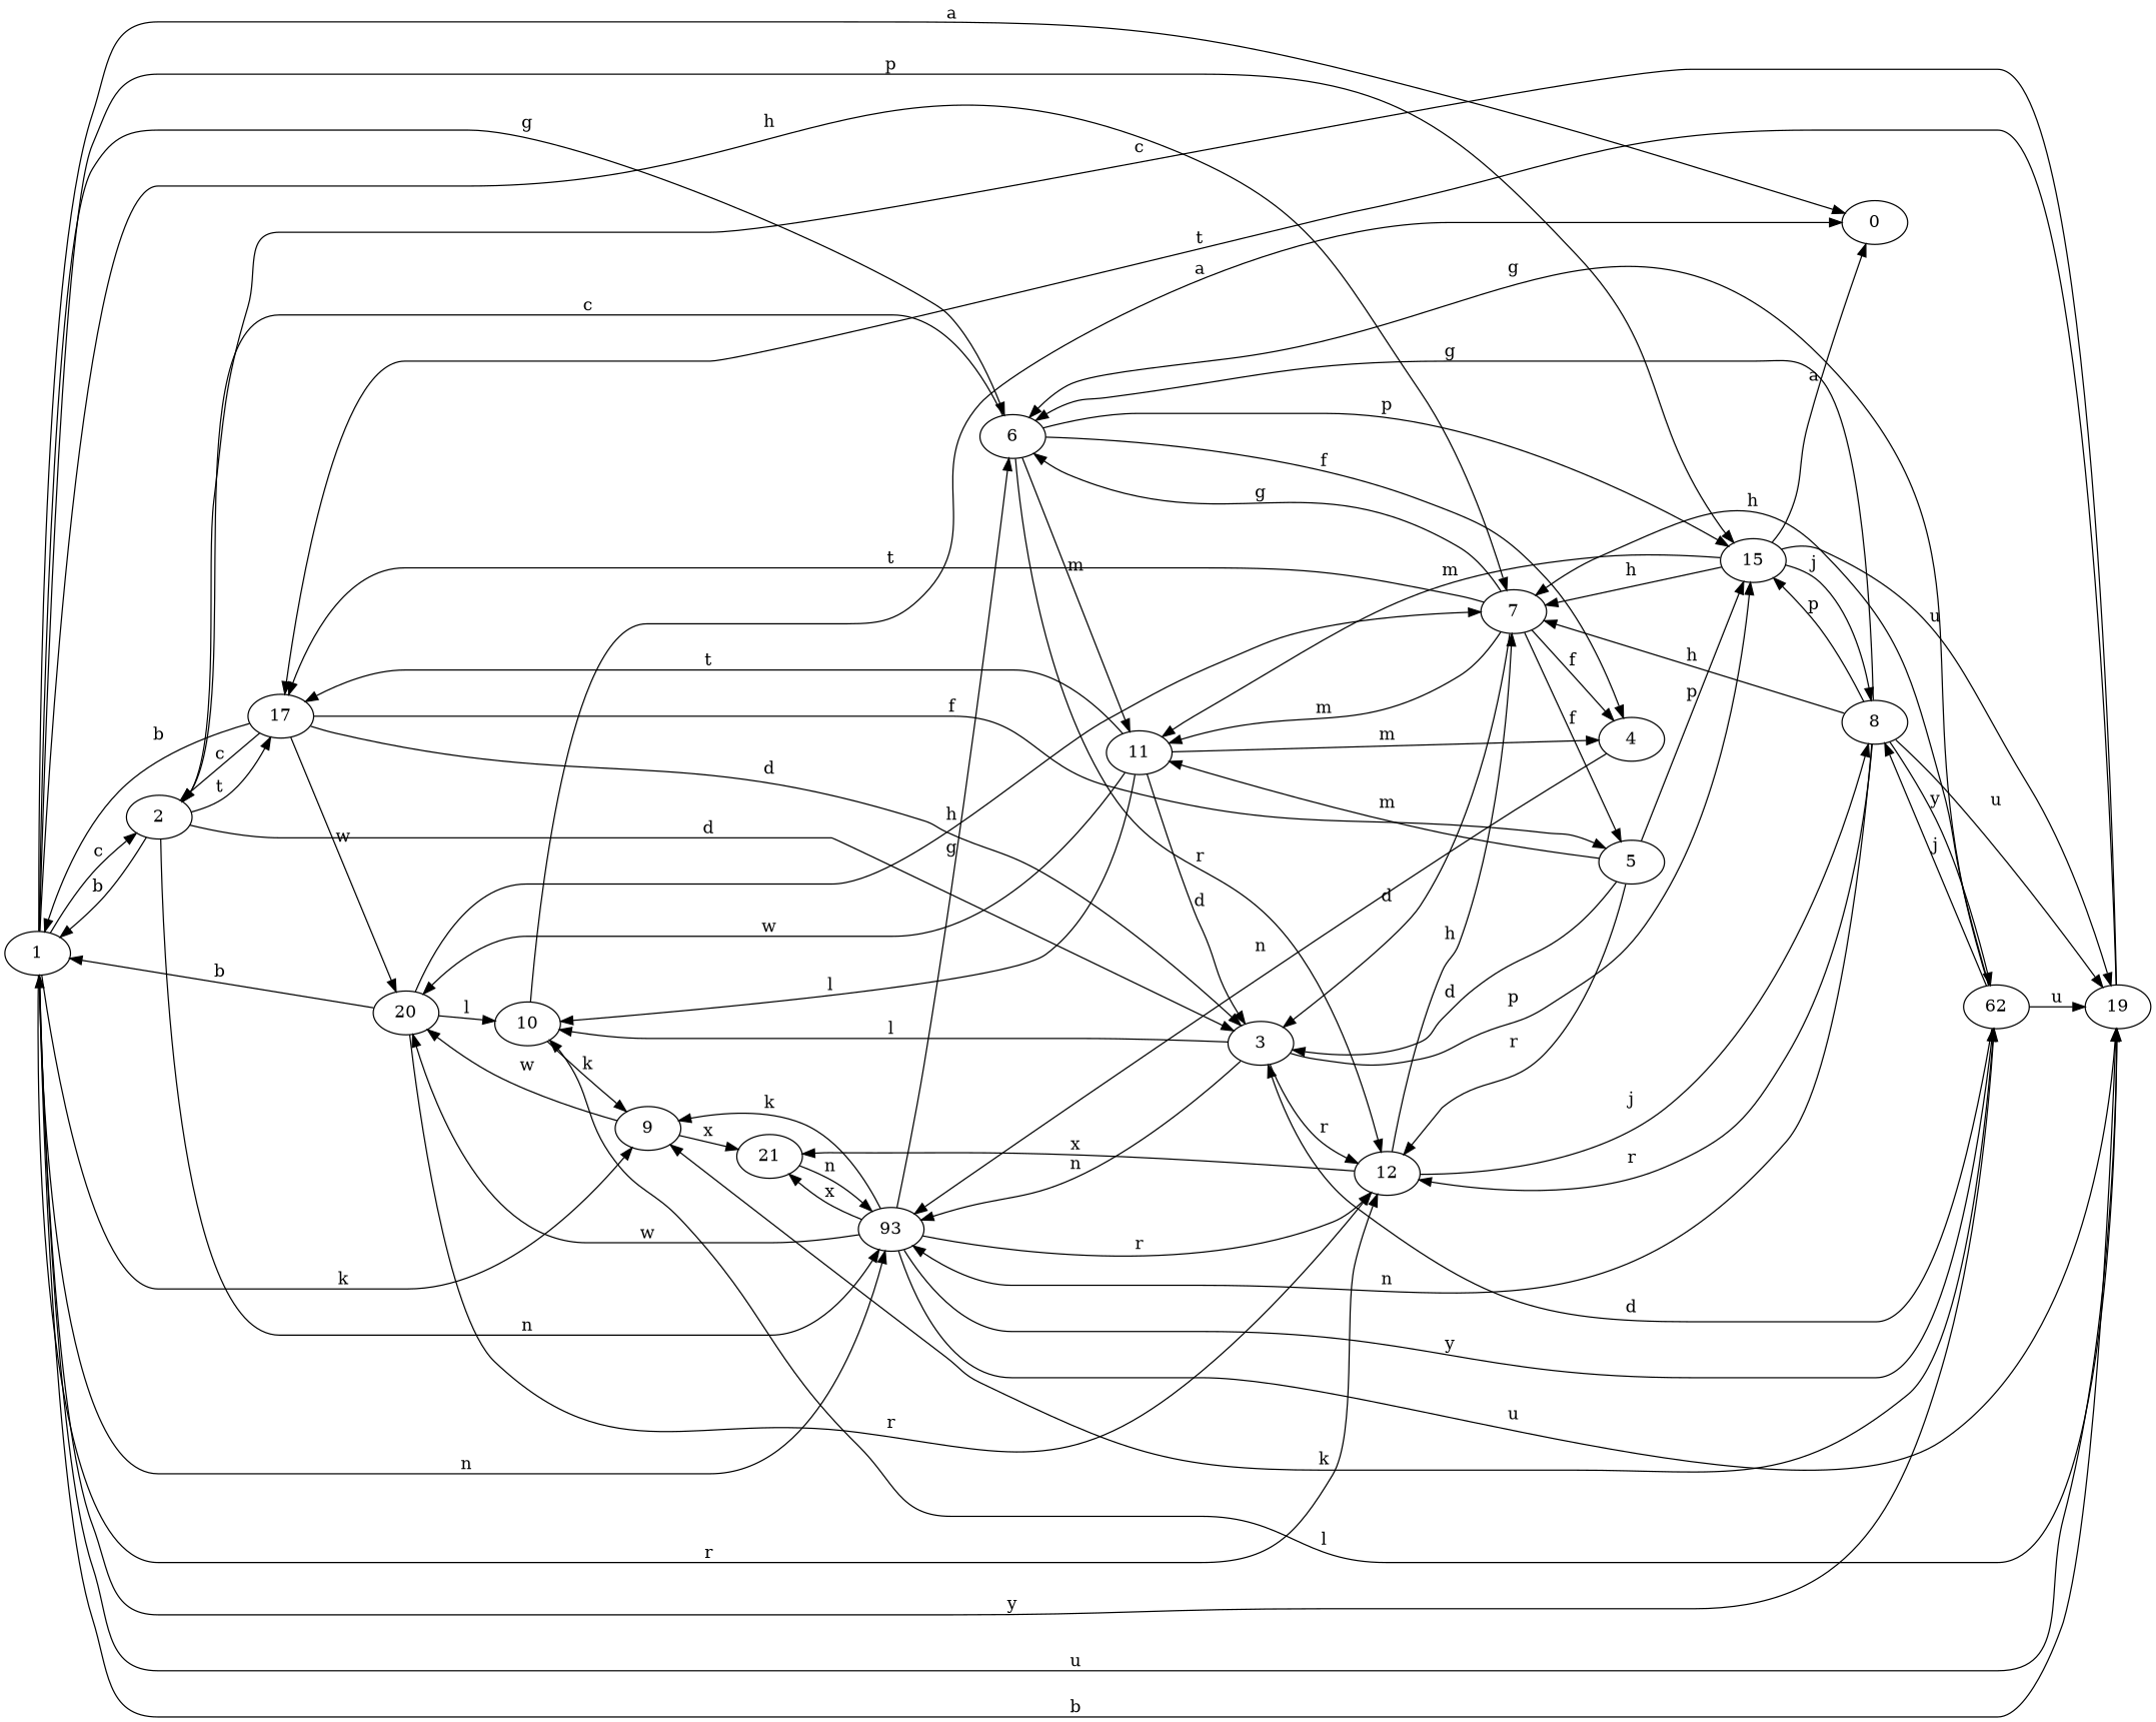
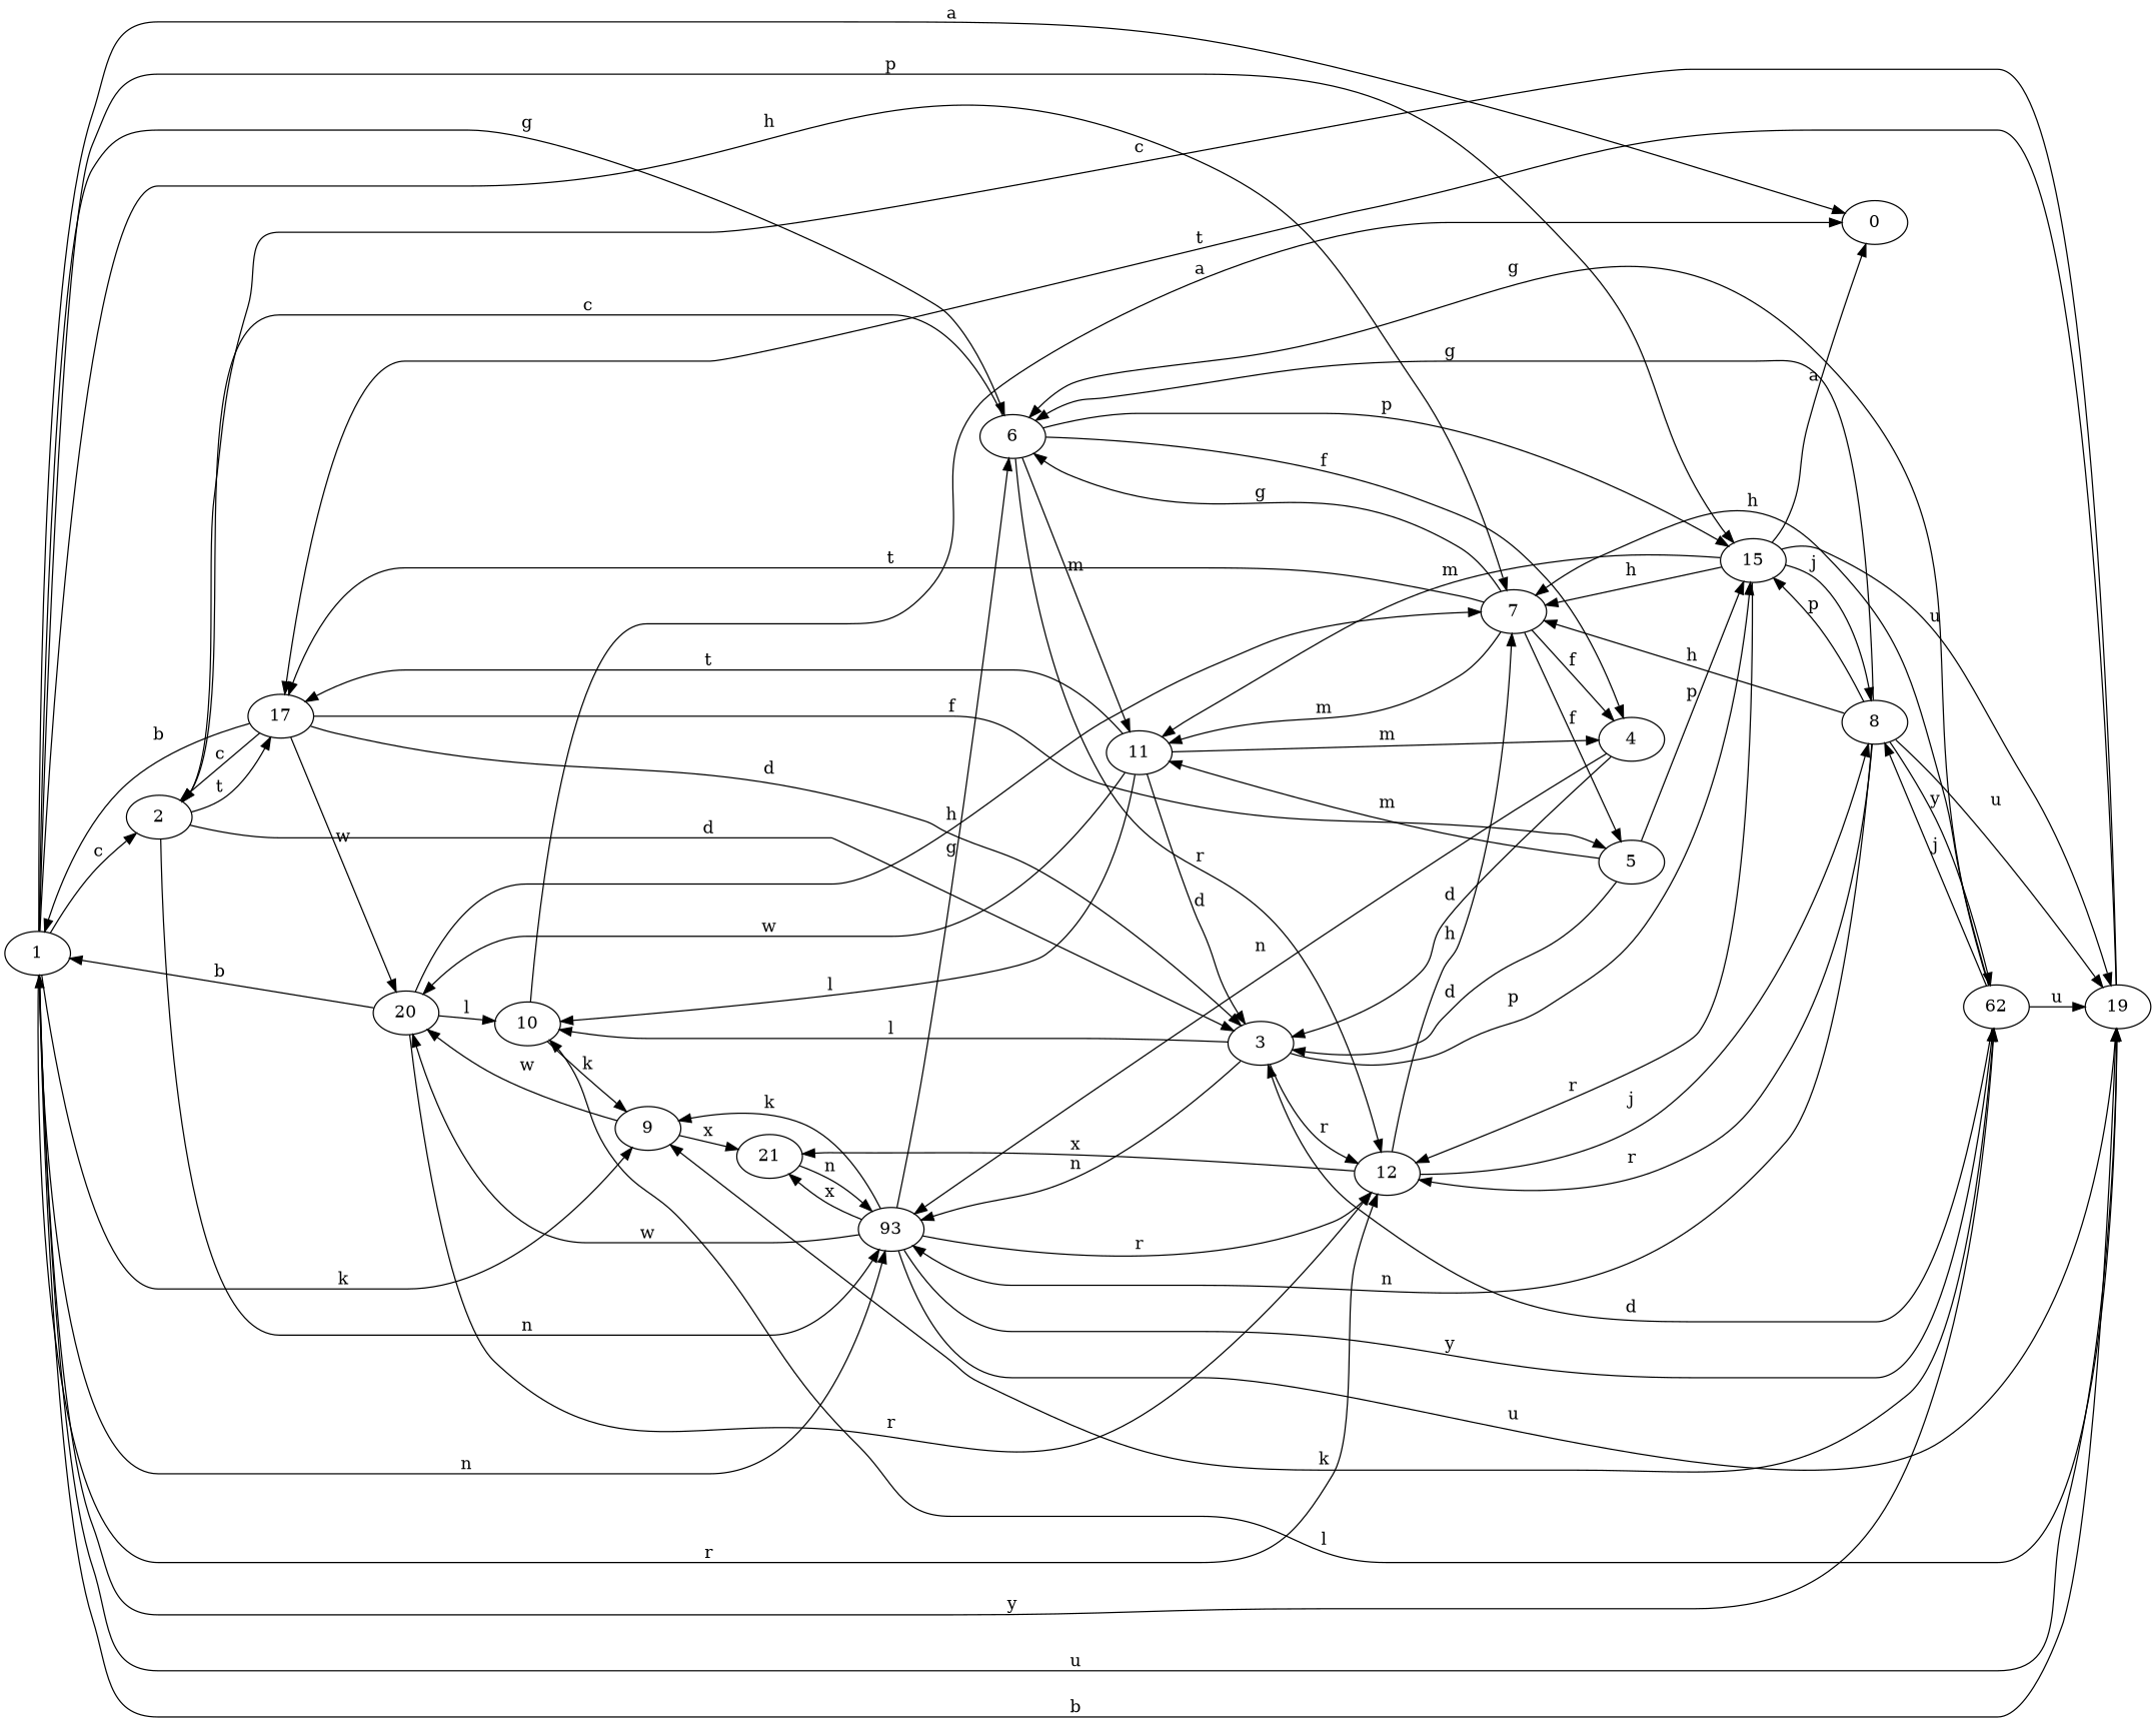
  strict digraph {
    rankdir=LR
    1
    0
    2
    6
    7
    9
    n7 [label=93]
    15
    n9 [label=12]
    19
    n11 [label=62]
    3
    17
    4
    11
    5
    20
    21
    8
    10
    1 -> 0 [label=a]
    1 -> 2 [label=c]
    1 -> 6 [label=g]
    1 -> 7 [label=h]
    1 -> 9 [label=k]
    1 -> n7 [label=n]
    1 -> 15 [label=p]
    1 -> n9 [label=r]
    1 -> 19 [label=u]
    1 -> n11 [label=y]
-   2 -> 1 [label=b]
    2 -> n7 [label=n]
    2 -> 3 [label=d]
    2 -> 17 [label=t]
    6 -> 2 [label=c]
    6 -> 15 [label=p]
    6 -> n9 [label=r]
    6 -> 4 [label=f]
    6 -> 11 [label=m]
    7 -> 6 [label=g]
-   7 -> 3 [label=d]
+   4 -> 3 [label=d]
    7 -> 17 [label=t]
    7 -> 4 [label=f]
    7 -> 11 [label=m]
    7 -> 5 [label=f]
    9 -> 20 [label=w]
    9 -> 21 [label=x]
    n7 -> 6 [label=g]
    n7 -> 9 [label=k]
    n7 -> n9 [label=r]
    n7 -> 19 [label=u]
    n7 -> n11 [label=y]
    n7 -> 20 [label=w]
    n7 -> 21 [label=x]
    15 -> 0 [label=a]
    15 -> 7 [label=h]
    15 -> 19 [label=u]
    15 -> 11 [label=m]
    15 -> 8 [label=j]
    n9 -> 7 [label=h]
    n9 -> 21 [label=x]
    n9 -> 8 [label=j]
    19 -> 1 [label=b]
    19 -> 2 [label=c]
    19 -> 17 [label=t]
    19 -> 10 [label=l]
    n11 -> 6 [label=g]
    n11 -> 7 [label=h]
    n11 -> 9 [label=k]
    n11 -> 19 [label=u]
    n11 -> 3 [label=d]
    n11 -> 8 [label=j]
    3 -> n7 [label=n]
    3 -> 15 [label=p]
    3 -> n9 [label=r]
    3 -> 10 [label=l]
    17 -> 1 [label=b]
    17 -> 2 [label=c]
    17 -> 3 [label=d]
    17 -> 5 [label=f]
    17 -> 20 [label=w]
    4 -> n7 [label=n]
    11 -> 3 [label=d]
    11 -> 17 [label=t]
    11 -> 4 [label=m]
    11 -> 20 [label=w]
    11 -> 10 [label=l]
    5 -> 15 [label=p]
-   5 -> n9 [label=r]
+   15 -> n9 [label=r]
    5 -> 3 [label=d]
    5 -> 11 [label=m]
    20 -> 1 [label=b]
    20 -> 7 [label=h]
    20 -> n9 [label=r]
    20 -> 10 [label=l]
    21 -> n7 [label=n]
    8 -> 6 [label=g]
    8 -> 7 [label=h]
    8 -> n7 [label=n]
    8 -> 15 [label=p]
    8 -> n9 [label=r]
    8 -> 19 [label=u]
    8 -> n11 [label=y]
    10 -> 0 [label=a]
    10 -> 9 [label=k]
  }
